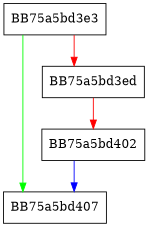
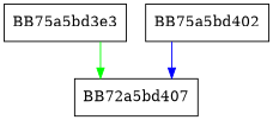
  digraph {
    splines=ortho
    node [shape=box]
    edge [color=red]
    n1 [label=BB75a5bd3e3]
-   BB75a5bd407
-   BB75a5bd3ed
+   BB75a5bd407 [label=BB72a5bd407]
    BB75a5bd402
    n1 -> BB75a5bd407 [color=green]
-   n1 -> BB75a5bd3ed
-   BB75a5bd3ed -> BB75a5bd402
    BB75a5bd402 -> BB75a5bd407 [color=blue]
  }
